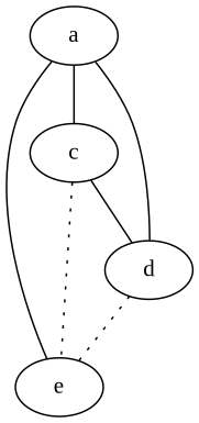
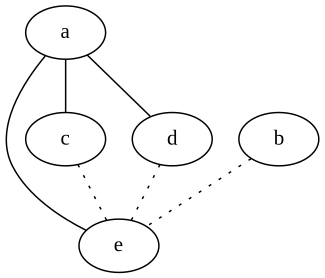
  graph {
    fontname="Liberation Serif"
    node [fontname="Liberation Serif"]
    edge [fontname="Liberation Serif"]
    a
    e
    c
    d
+   b
    a -- e
    a -- c
    a -- d
    c -- e [style=dotted]
-   c -- d
    d -- e [style=dotted]
+   b -- e [style=dotted]
  }
